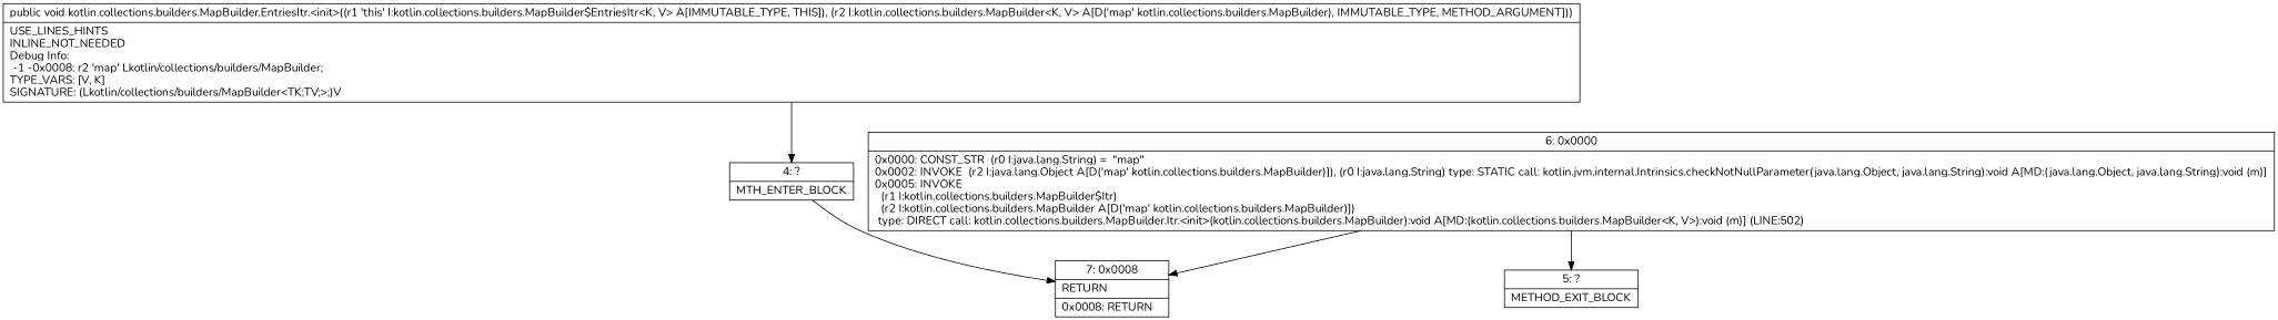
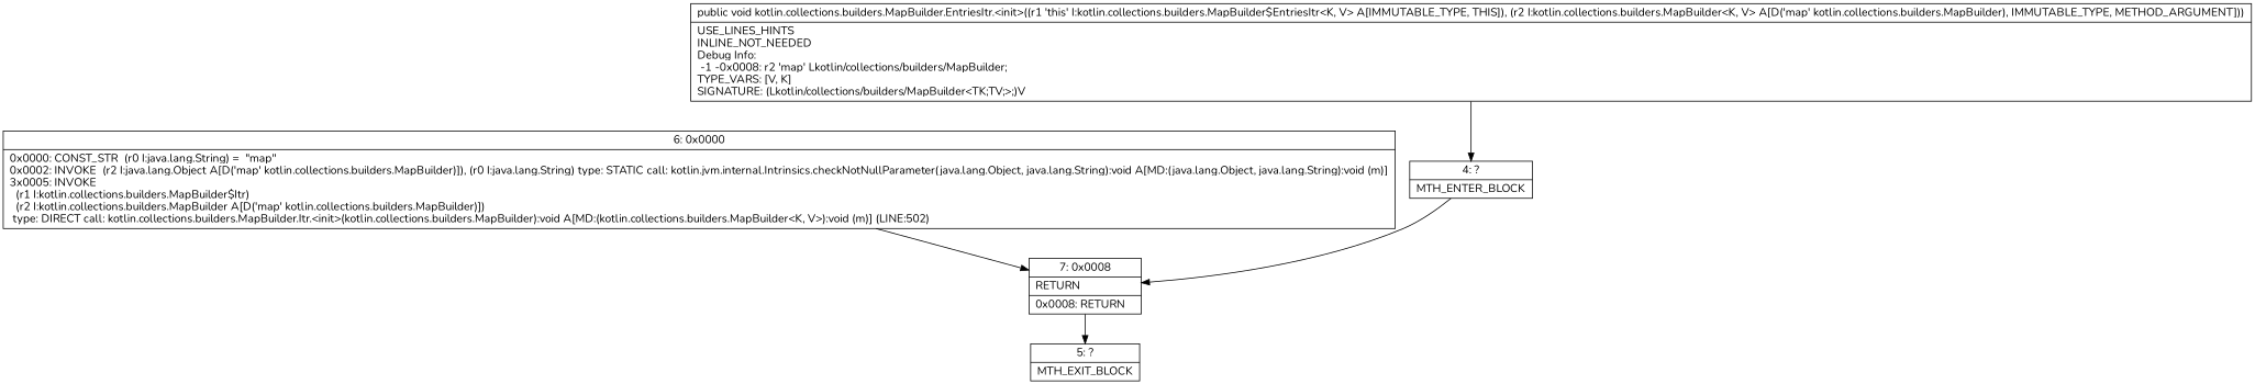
  digraph {
    fontname=Nunito
    node [fontname=Nunito shape=record]
    edge [fontname=Nunito]
    n1 [label="{4\:\ ?|MTH_ENTER_BLOCK\l}"]
    n2 [label="{7\:\ 0x0008|RETURN\l|0x0008: RETURN   \l}"]
-   n3 [label="{6\:\ 0x0000|0x0000: CONST_STR  (r0 I:java.lang.String) =  \"map\" \l0x0002: INVOKE  (r2 I:java.lang.Object A[D('map' kotlin.collections.builders.MapBuilder)]), (r0 I:java.lang.String) type: STATIC call: kotlin.jvm.internal.Intrinsics.checkNotNullParameter(java.lang.Object, java.lang.String):void A[MD:(java.lang.Object, java.lang.String):void (m)]\l0x0005: INVOKE  \l  (r1 I:kotlin.collections.builders.MapBuilder$Itr)\l  (r2 I:kotlin.collections.builders.MapBuilder A[D('map' kotlin.collections.builders.MapBuilder)])\l type: DIRECT call: kotlin.collections.builders.MapBuilder.Itr.\<init\>(kotlin.collections.builders.MapBuilder):void A[MD:(kotlin.collections.builders.MapBuilder\<K, V\>):void (m)] (LINE:502)\l}"]
-   n4 [label="{5\:\ ?|METHOD_EXIT_BLOCK\l}"]
+   n3 [label="{6\:\ 0x0000|0x0000: CONST_STR  (r0 I:java.lang.String) =  \"map\" \l0x0002: INVOKE  (r2 I:java.lang.Object A[D('map' kotlin.collections.builders.MapBuilder)]), (r0 I:java.lang.String) type: STATIC call: kotlin.jvm.internal.Intrinsics.checkNotNullParameter(java.lang.Object, java.lang.String):void A[MD:(java.lang.Object, java.lang.String):void (m)]\l3x0005: INVOKE  \l  (r1 I:kotlin.collections.builders.MapBuilder$Itr)\l  (r2 I:kotlin.collections.builders.MapBuilder A[D('map' kotlin.collections.builders.MapBuilder)])\l type: DIRECT call: kotlin.collections.builders.MapBuilder.Itr.\<init\>(kotlin.collections.builders.MapBuilder):void A[MD:(kotlin.collections.builders.MapBuilder\<K, V\>):void (m)] (LINE:502)\l}"]
+   n4 [label="{5\:\ ?|MTH_EXIT_BLOCK\l}"]
    n5 [label="{public void kotlin.collections.builders.MapBuilder.EntriesItr.\<init\>((r1 'this' I:kotlin.collections.builders.MapBuilder$EntriesItr\<K, V\> A[IMMUTABLE_TYPE, THIS]), (r2 I:kotlin.collections.builders.MapBuilder\<K, V\> A[D('map' kotlin.collections.builders.MapBuilder), IMMUTABLE_TYPE, METHOD_ARGUMENT]))  | USE_LINES_HINTS\lINLINE_NOT_NEEDED\lDebug Info:\l  \-1 \-0x0008: r2 'map' Lkotlin\/collections\/builders\/MapBuilder;\lTYPE_VARS: [V, K]\lSIGNATURE: (Lkotlin\/collections\/builders\/MapBuilder\<TK;TV;\>;)V\l}"]
    n1 -> n2
-   n3 -> n4
+   n2 -> n4
    n3 -> n2
    n5 -> n1
  }
